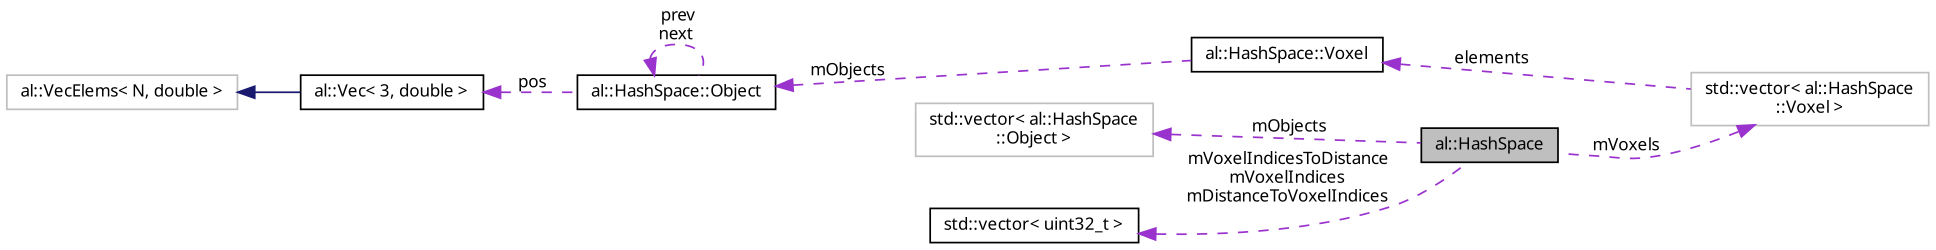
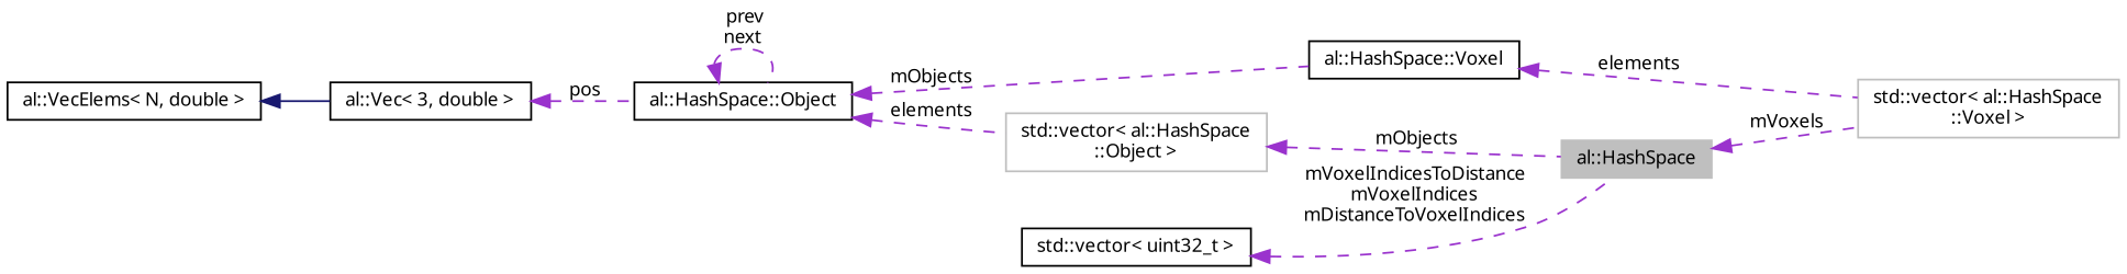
  digraph {
    rankdir=LR
    node [color=black fontname="FreeSans.ttf" fontsize=10 shape=record]
    edge [color=darkorchid3 dir=back fontname="FreeSans.ttf" fontsize=10 labelfontname="FreeSans.ttf" labelfontsize=10 style=dashed]
-   n1 [fillcolor=grey75 fontcolor=black height=0.2 label="al::HashSpace" style=filled width=0.4]
+   n1 [color=grey75 fillcolor=grey75 fontcolor=black height=0.2 label="al::HashSpace" style=filled width=0.4]
    n2 [color=grey75 height=0.2 label="std::vector\< al::HashSpace\l::Voxel \>" width=0.4]
    n3 [height=0.2 label="al::HashSpace::Voxel" width=0.4]
    n4 [height=0.2 label="al::HashSpace::Object" width=0.4]
    n5 [color=grey75 height=0.2 label="std::vector\< al::HashSpace\l::Object \>" width=0.4]
    n6 [height=0.2 label="al::Vec\< 3, double \>" width=0.4]
-   n7 [color=grey75 height=0.2 label="al::VecElems\< N, double \>" width=0.4]
+   n7 [height=0.2 label="al::VecElems\< N, double \>" width=0.4]
    n8 [height=0.2 label="std::vector\< uint32_t \>" width=0.4]
-   n2 -> n1 [label=" mVoxels"]
+   n1 -> n2 [label=" mVoxels"]
    n3 -> n2 [label=" elements"]
    n4 -> n3 [label=" mObjects"]
    n4 -> n4 [label=" prev\nnext"]
+   n4 -> n5 [label=" elements"]
    n5 -> n1 [label=" mObjects"]
    n6 -> n4 [label=" pos"]
    n7 -> n6 [color=midnightblue style=solid]
    n8 -> n1 [label=" mVoxelIndicesToDistance\nmVoxelIndices\nmDistanceToVoxelIndices"]
  }
